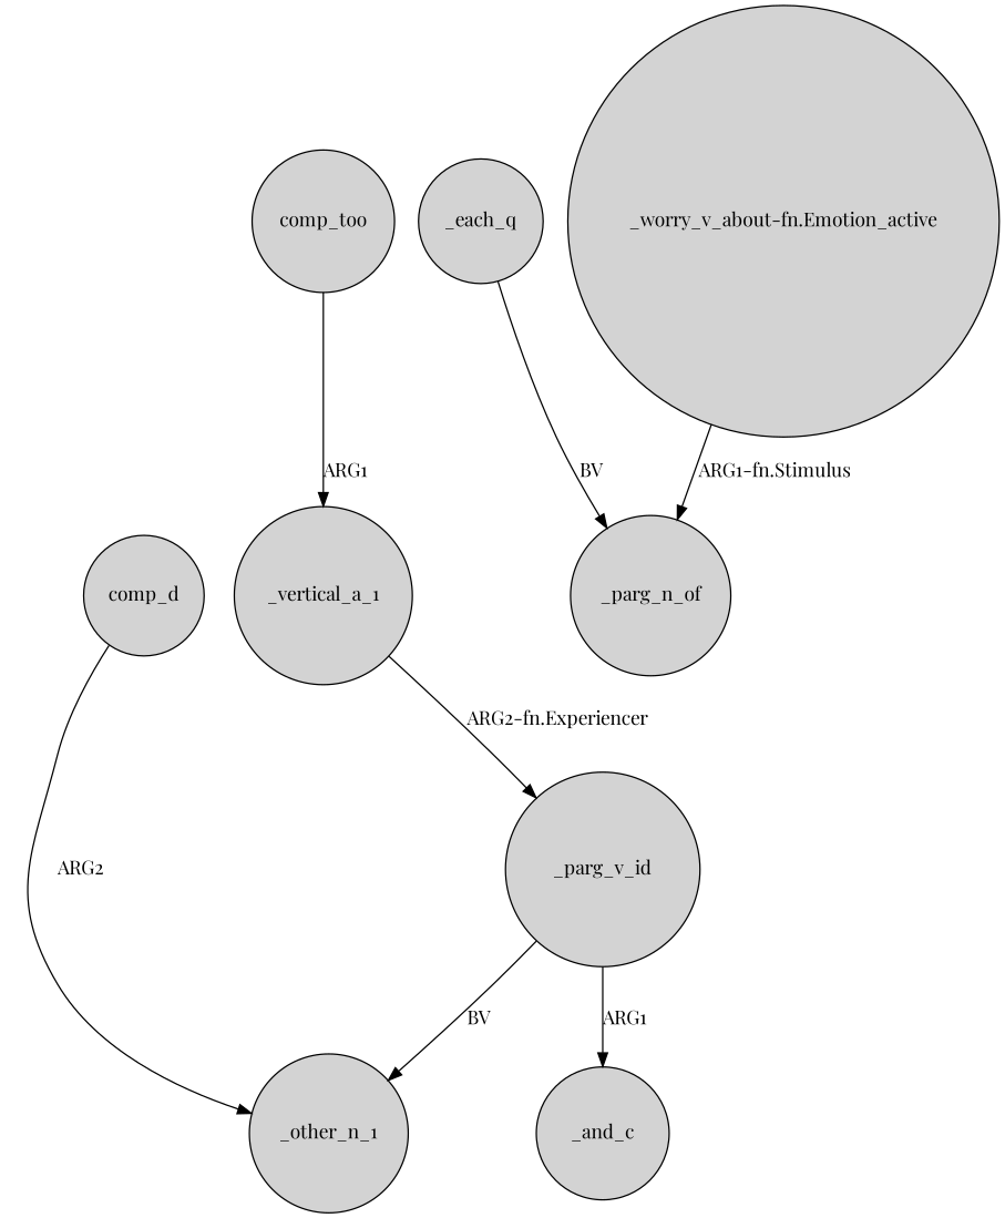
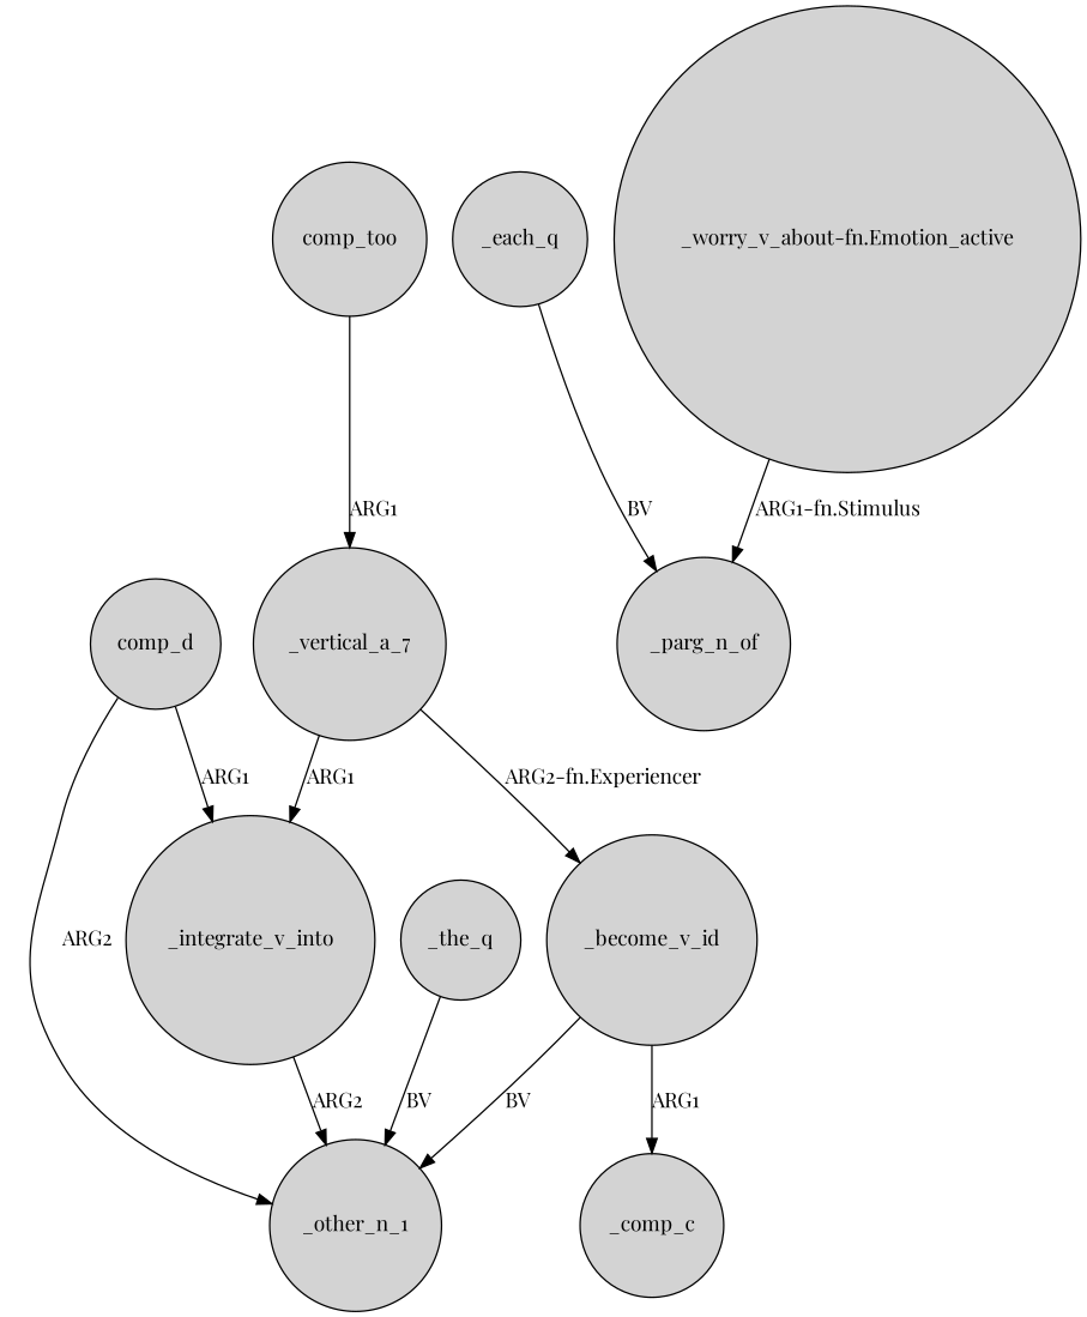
  digraph {
    fontname="Playfair Display"
    node [fontname="Playfair Display" shape=circle style=filled]
    edge [fontname="Playfair Display"]
    n1 [label=comp_d]
    _other_n_1
-   _vertical_a_1
-   _become_v_id [label=_parg_v_id]
+   _integrate_v_into
+   _vertical_a_1 [label=_vertical_a_7]
+   _become_v_id
    n6 [label=_parg_n_of]
    _each_q
-   _and_c
+   _the_q
+   _and_c [label=_comp_c]
    "_worry_v_about-fn.Emotion_active"
    comp_too
    n1 -> _other_n_1 [label=ARG2]
+   n1 -> _integrate_v_into [label=ARG1]
+   _integrate_v_into -> _other_n_1 [label=ARG2]
+   _vertical_a_1 -> _integrate_v_into [label=ARG1]
    _vertical_a_1 -> _become_v_id [label="ARG2-fn.Experiencer"]
    _become_v_id -> _other_n_1 [label=BV]
    _become_v_id -> _and_c [label=ARG1]
    _each_q -> n6 [label=BV]
+   _the_q -> _other_n_1 [label=BV]
    "_worry_v_about-fn.Emotion_active" -> n6 [label="ARG1-fn.Stimulus"]
    comp_too -> _vertical_a_1 [label=ARG1]
  }
